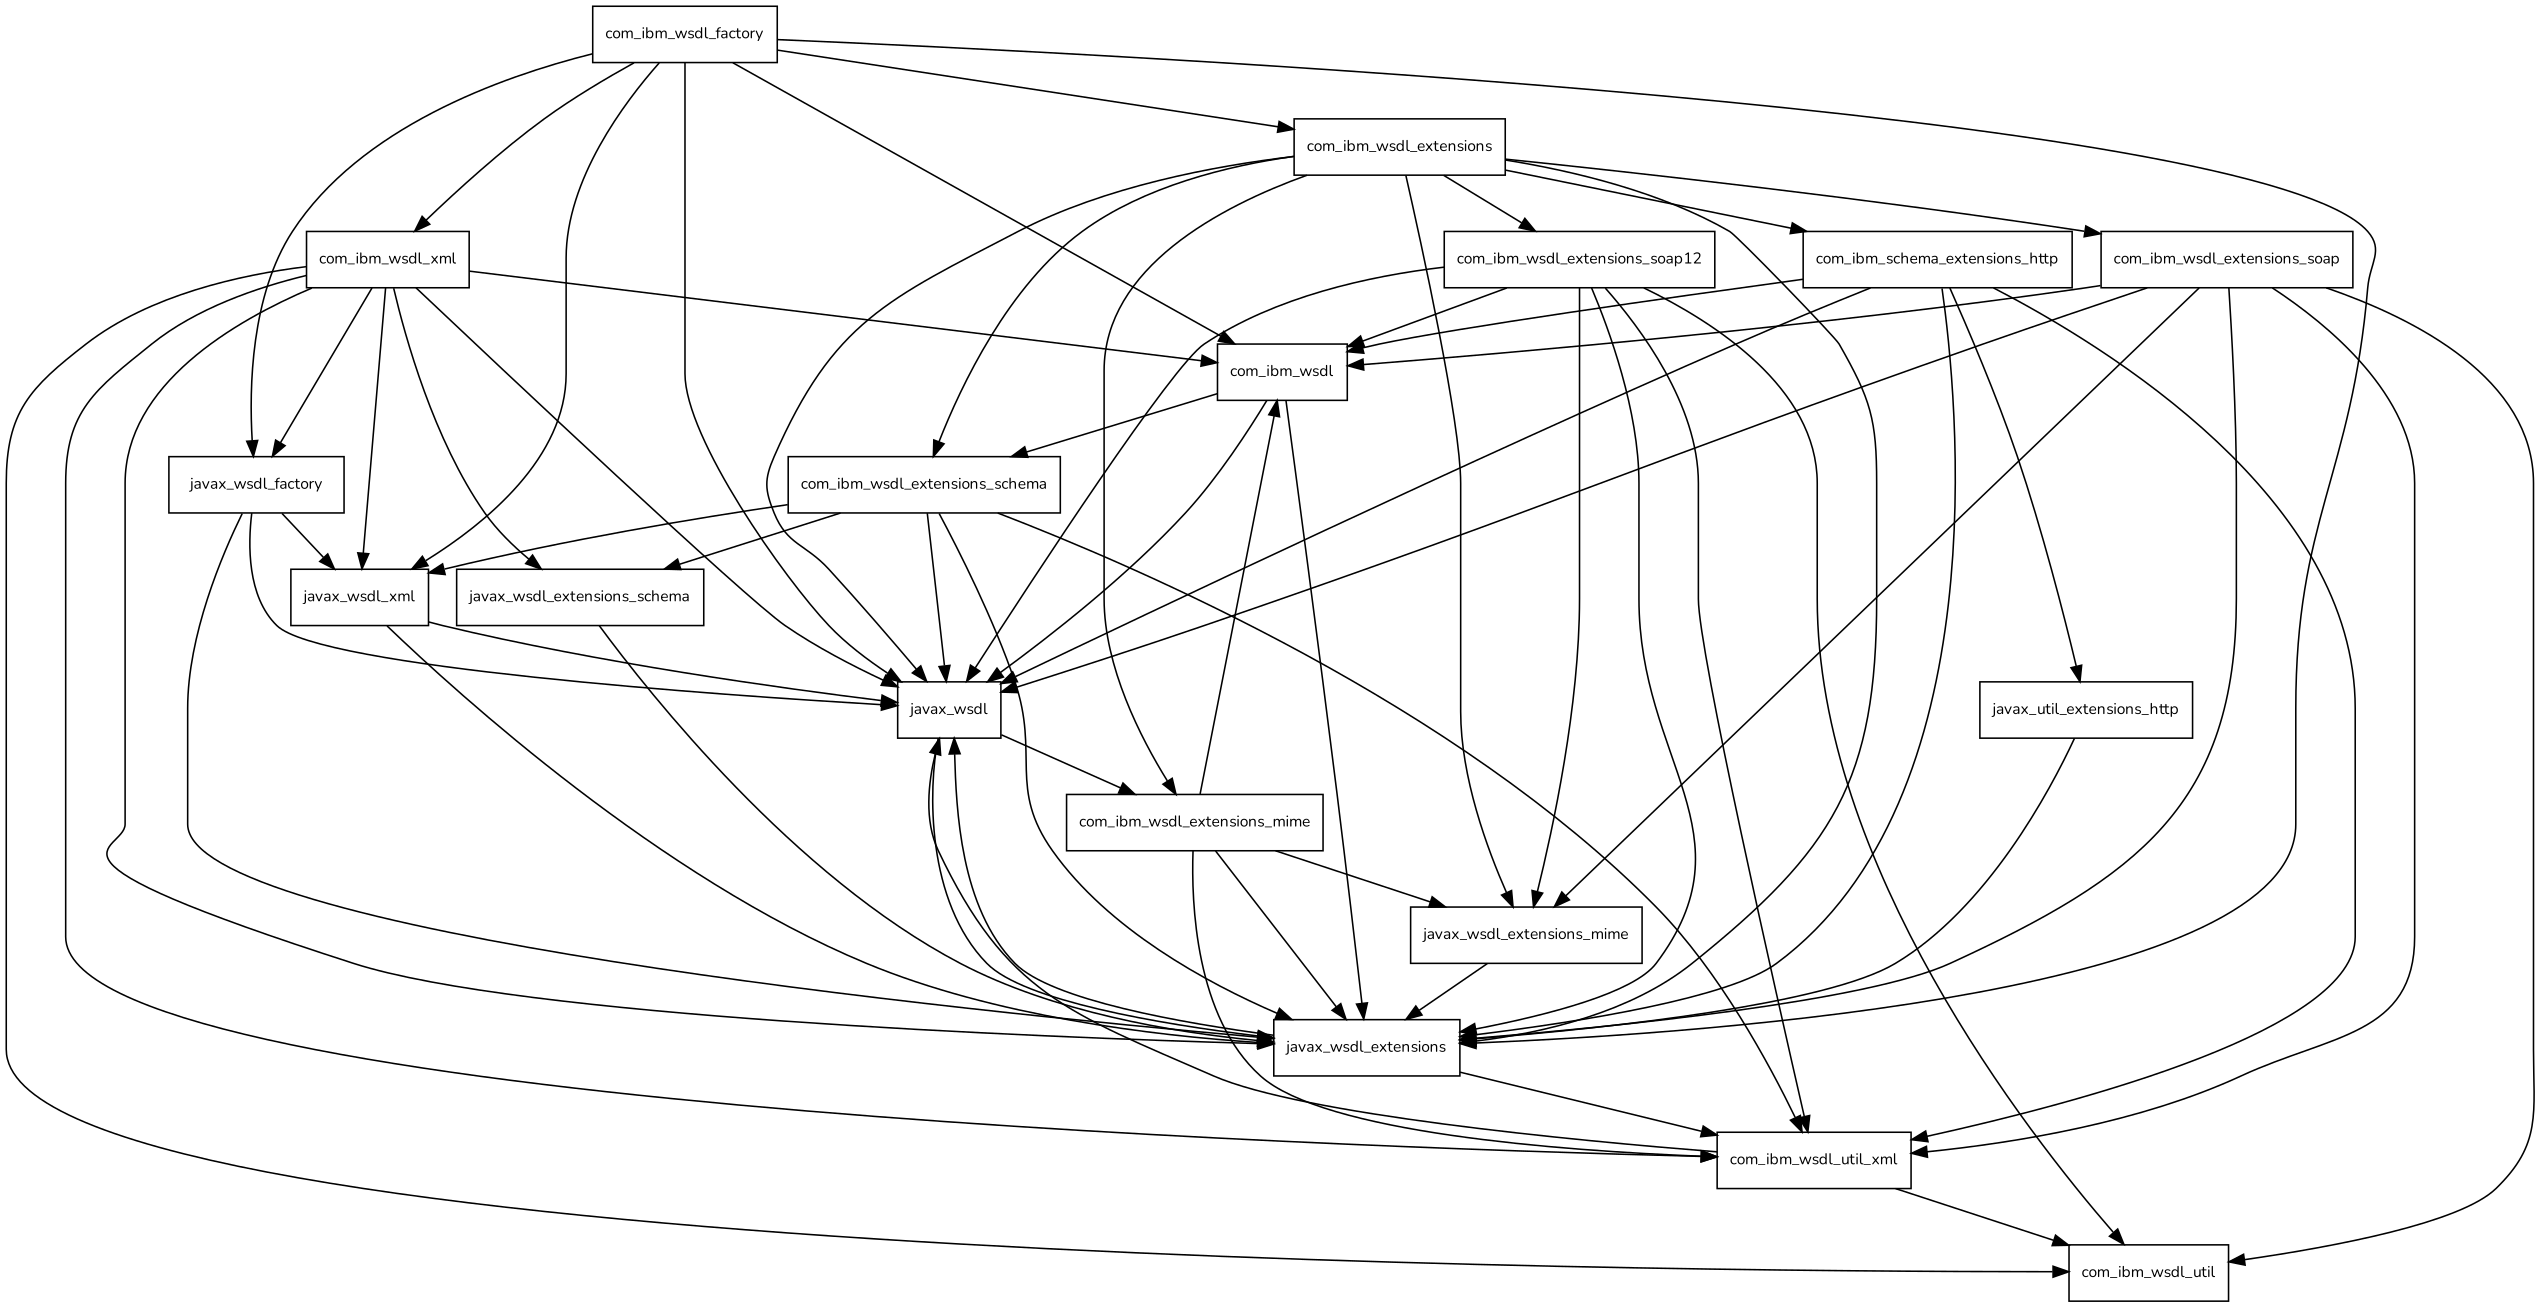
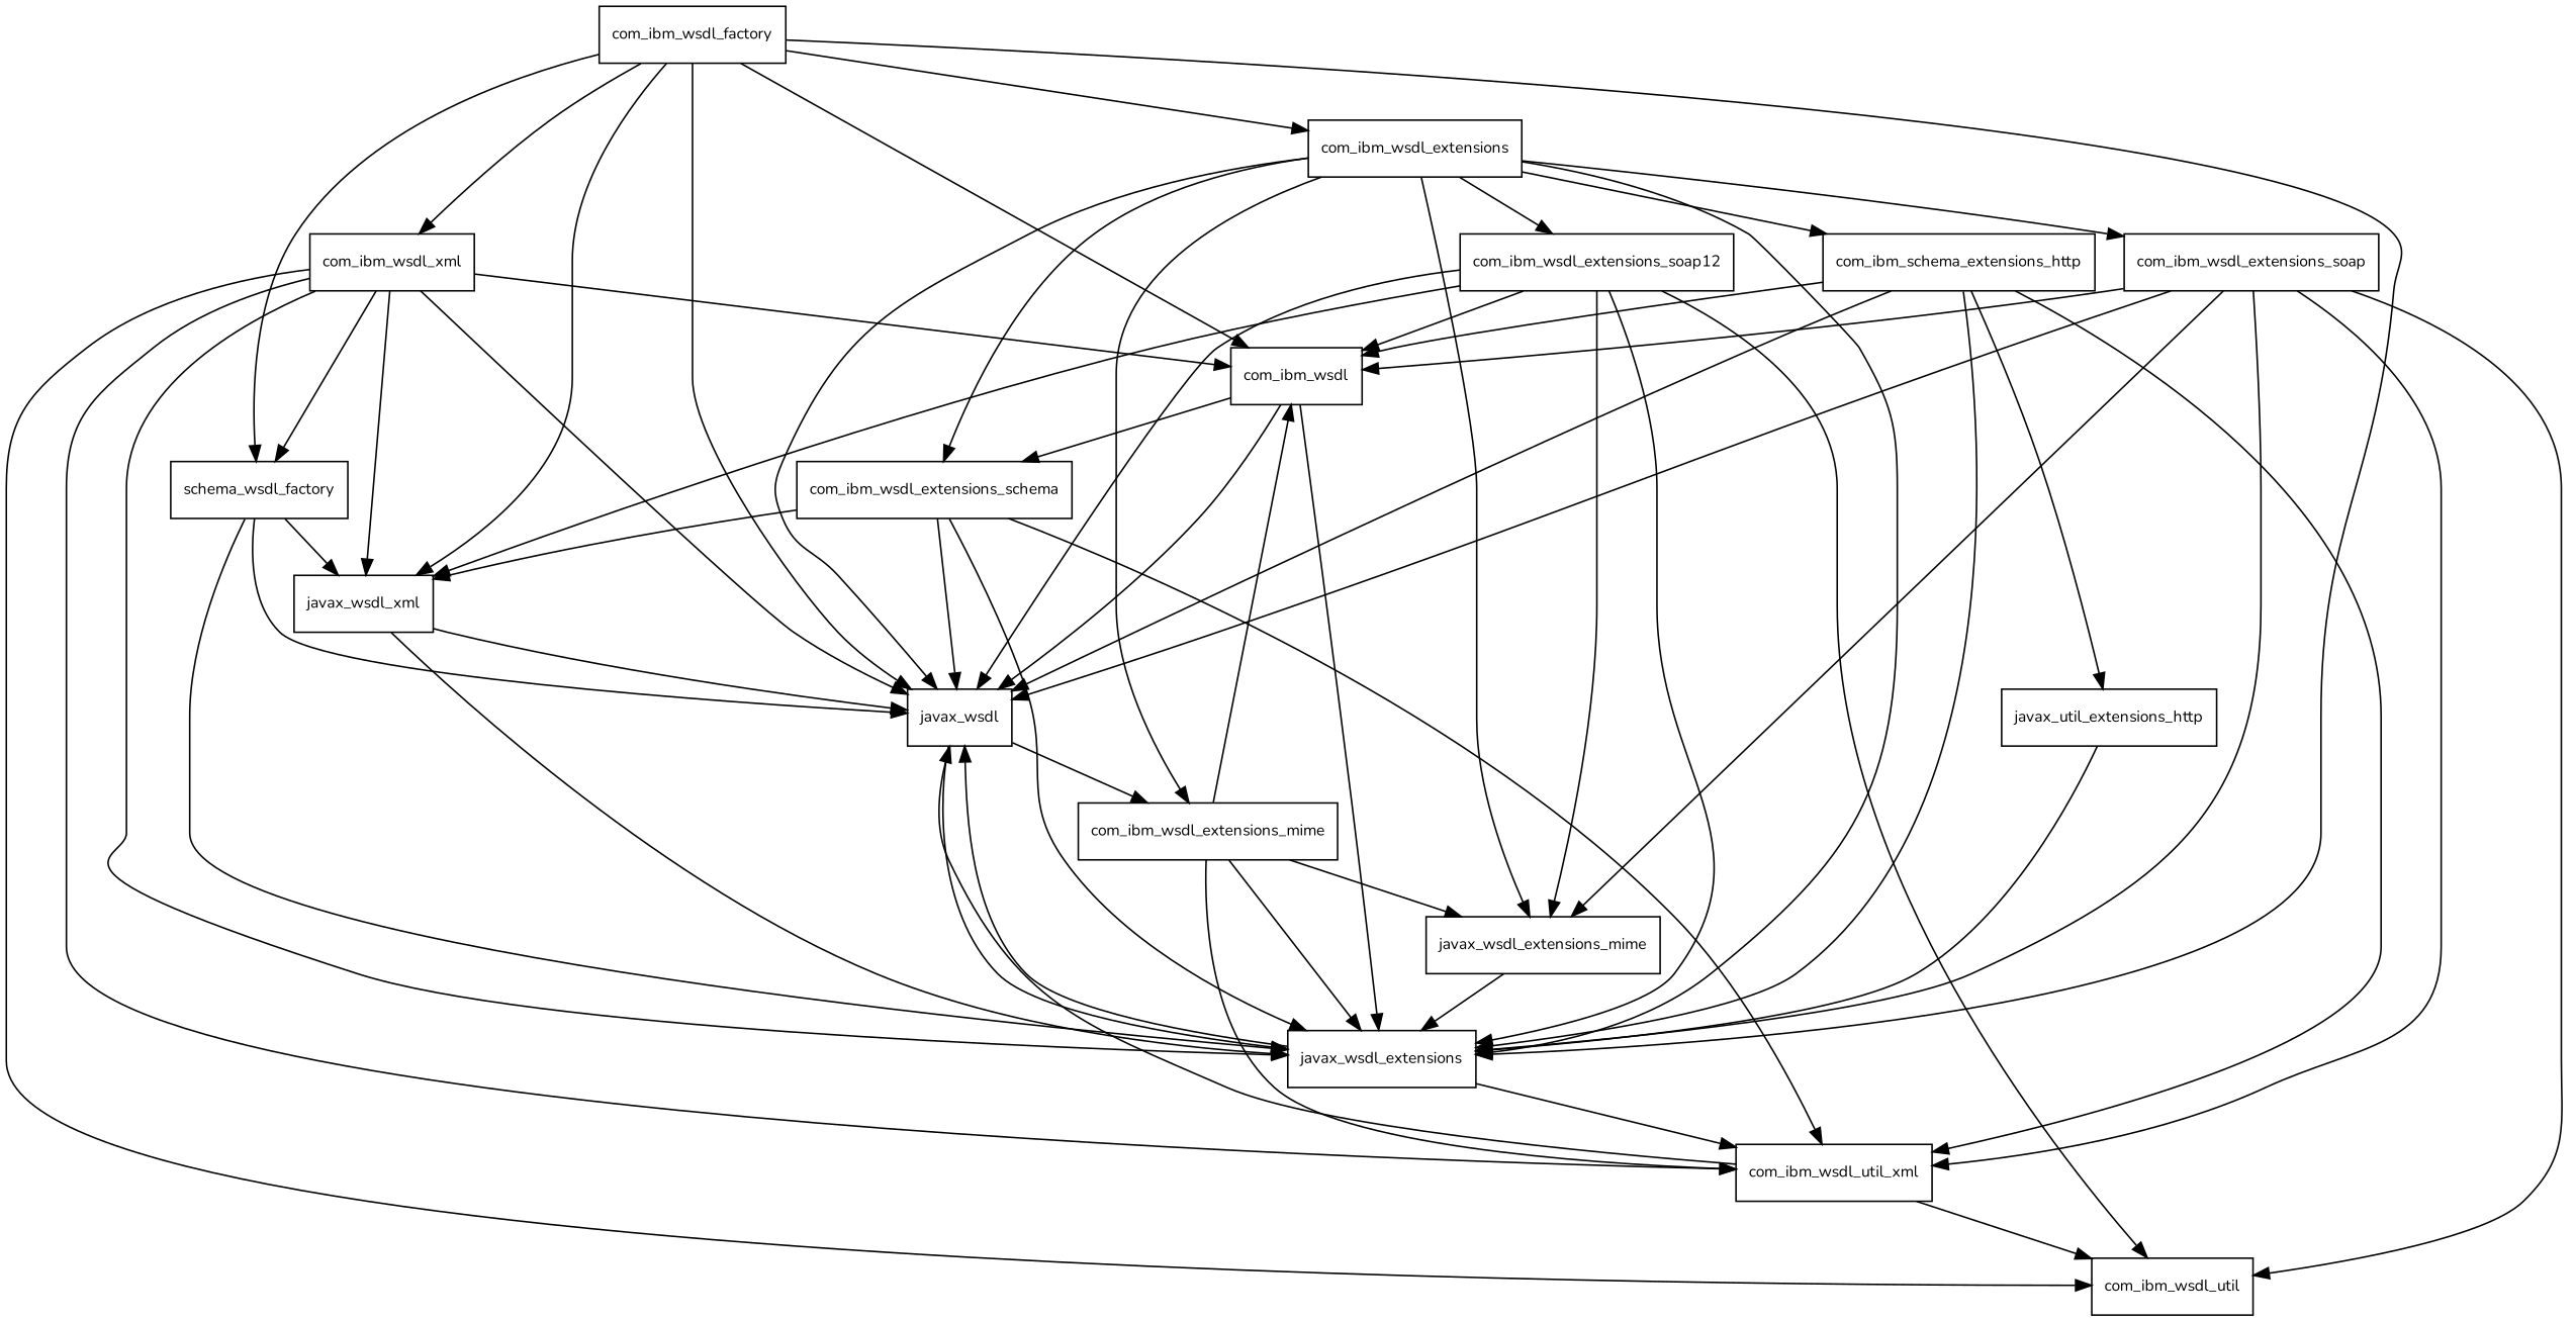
  digraph {
    fontname=Nunito
    node [fontname=Nunito fontsize=10.0 shape=box]
    edge [fontname=Nunito]
    com_ibm_wsdl
    javax_wsdl
    javax_wsdl_extensions
    com_ibm_wsdl_extensions_schema
    com_ibm_wsdl_extensions_mime
    com_ibm_wsdl_util_xml
    com_ibm_wsdl_util
    com_ibm_wsdl_extensions
    n9 [label=com_ibm_schema_extensions_http]
    com_ibm_wsdl_extensions_soap
    com_ibm_wsdl_extensions_soap12
    javax_wsdl_extensions_mime
    n13 [label=javax_util_extensions_http]
-   javax_wsdl_extensions_schema
    javax_wsdl_xml
    com_ibm_wsdl_factory
    com_ibm_wsdl_xml
-   javax_wsdl_factory
+   javax_wsdl_factory [label=schema_wsdl_factory]
    com_ibm_wsdl -> javax_wsdl
    com_ibm_wsdl -> javax_wsdl_extensions
    com_ibm_wsdl -> com_ibm_wsdl_extensions_schema
    javax_wsdl -> javax_wsdl_extensions
    javax_wsdl -> com_ibm_wsdl_extensions_mime
    javax_wsdl_extensions -> javax_wsdl
    javax_wsdl_extensions -> com_ibm_wsdl_util_xml
    com_ibm_wsdl_extensions_schema -> javax_wsdl
    com_ibm_wsdl_extensions_schema -> javax_wsdl_extensions
    com_ibm_wsdl_extensions_schema -> com_ibm_wsdl_util_xml
-   com_ibm_wsdl_extensions_schema -> javax_wsdl_extensions_schema
    com_ibm_wsdl_extensions_schema -> javax_wsdl_xml
    com_ibm_wsdl_extensions_mime -> com_ibm_wsdl
    com_ibm_wsdl_extensions_mime -> javax_wsdl_extensions
    com_ibm_wsdl_extensions_mime -> com_ibm_wsdl_util_xml
    com_ibm_wsdl_extensions_mime -> javax_wsdl_extensions_mime
    com_ibm_wsdl_util_xml -> javax_wsdl
    com_ibm_wsdl_util_xml -> com_ibm_wsdl_util
    com_ibm_wsdl_extensions -> javax_wsdl
    com_ibm_wsdl_extensions -> javax_wsdl_extensions
    com_ibm_wsdl_extensions -> com_ibm_wsdl_extensions_schema
    com_ibm_wsdl_extensions -> com_ibm_wsdl_extensions_mime
    com_ibm_wsdl_extensions -> n9
    com_ibm_wsdl_extensions -> com_ibm_wsdl_extensions_soap
    com_ibm_wsdl_extensions -> com_ibm_wsdl_extensions_soap12
    com_ibm_wsdl_extensions -> javax_wsdl_extensions_mime
    n9 -> com_ibm_wsdl
    n9 -> javax_wsdl
    n9 -> javax_wsdl_extensions
    n9 -> com_ibm_wsdl_util_xml
    n9 -> n13
    com_ibm_wsdl_extensions_soap -> com_ibm_wsdl
    com_ibm_wsdl_extensions_soap -> javax_wsdl
    com_ibm_wsdl_extensions_soap -> javax_wsdl_extensions
    com_ibm_wsdl_extensions_soap -> com_ibm_wsdl_util_xml
    com_ibm_wsdl_extensions_soap -> com_ibm_wsdl_util
    com_ibm_wsdl_extensions_soap -> javax_wsdl_extensions_mime
    com_ibm_wsdl_extensions_soap12 -> com_ibm_wsdl
    com_ibm_wsdl_extensions_soap12 -> javax_wsdl
    com_ibm_wsdl_extensions_soap12 -> javax_wsdl_extensions
-   com_ibm_wsdl_extensions_soap12 -> com_ibm_wsdl_util_xml
+   com_ibm_wsdl_extensions_soap12 -> javax_wsdl_xml
    com_ibm_wsdl_extensions_soap12 -> com_ibm_wsdl_util
    com_ibm_wsdl_extensions_soap12 -> javax_wsdl_extensions_mime
    javax_wsdl_extensions_mime -> javax_wsdl_extensions
    n13 -> javax_wsdl_extensions
-   javax_wsdl_extensions_schema -> javax_wsdl_extensions
    javax_wsdl_xml -> javax_wsdl
    javax_wsdl_xml -> javax_wsdl_extensions
    com_ibm_wsdl_factory -> com_ibm_wsdl
    com_ibm_wsdl_factory -> javax_wsdl
    com_ibm_wsdl_factory -> javax_wsdl_extensions
    com_ibm_wsdl_factory -> com_ibm_wsdl_extensions
    com_ibm_wsdl_factory -> javax_wsdl_xml
    com_ibm_wsdl_factory -> com_ibm_wsdl_xml
    com_ibm_wsdl_factory -> javax_wsdl_factory
    com_ibm_wsdl_xml -> com_ibm_wsdl
    com_ibm_wsdl_xml -> javax_wsdl
    com_ibm_wsdl_xml -> javax_wsdl_extensions
    com_ibm_wsdl_xml -> com_ibm_wsdl_util_xml
    com_ibm_wsdl_xml -> com_ibm_wsdl_util
-   com_ibm_wsdl_xml -> javax_wsdl_extensions_schema
    com_ibm_wsdl_xml -> javax_wsdl_xml
    com_ibm_wsdl_xml -> javax_wsdl_factory
    javax_wsdl_factory -> javax_wsdl
    javax_wsdl_factory -> javax_wsdl_extensions
    javax_wsdl_factory -> javax_wsdl_xml
  }
